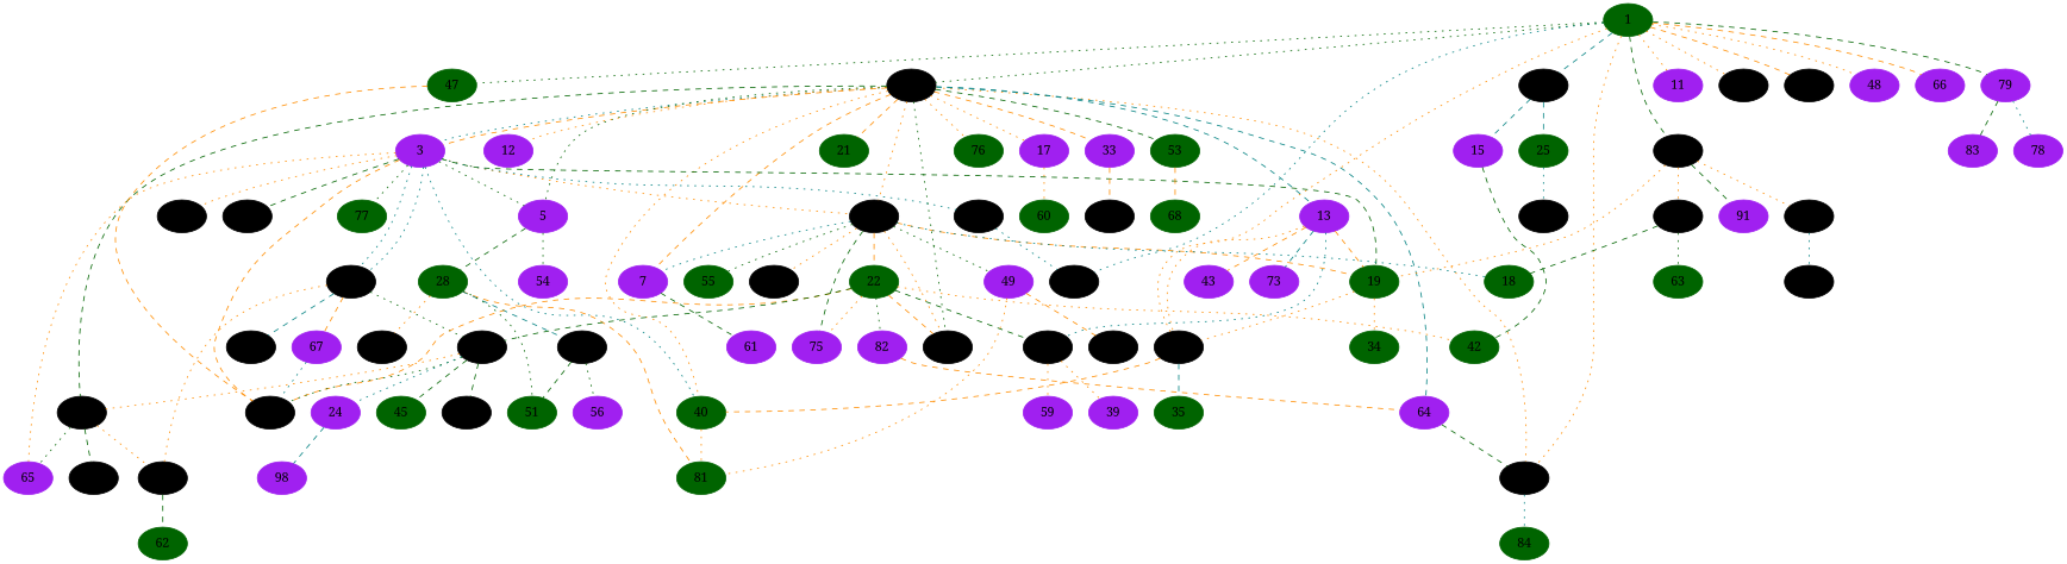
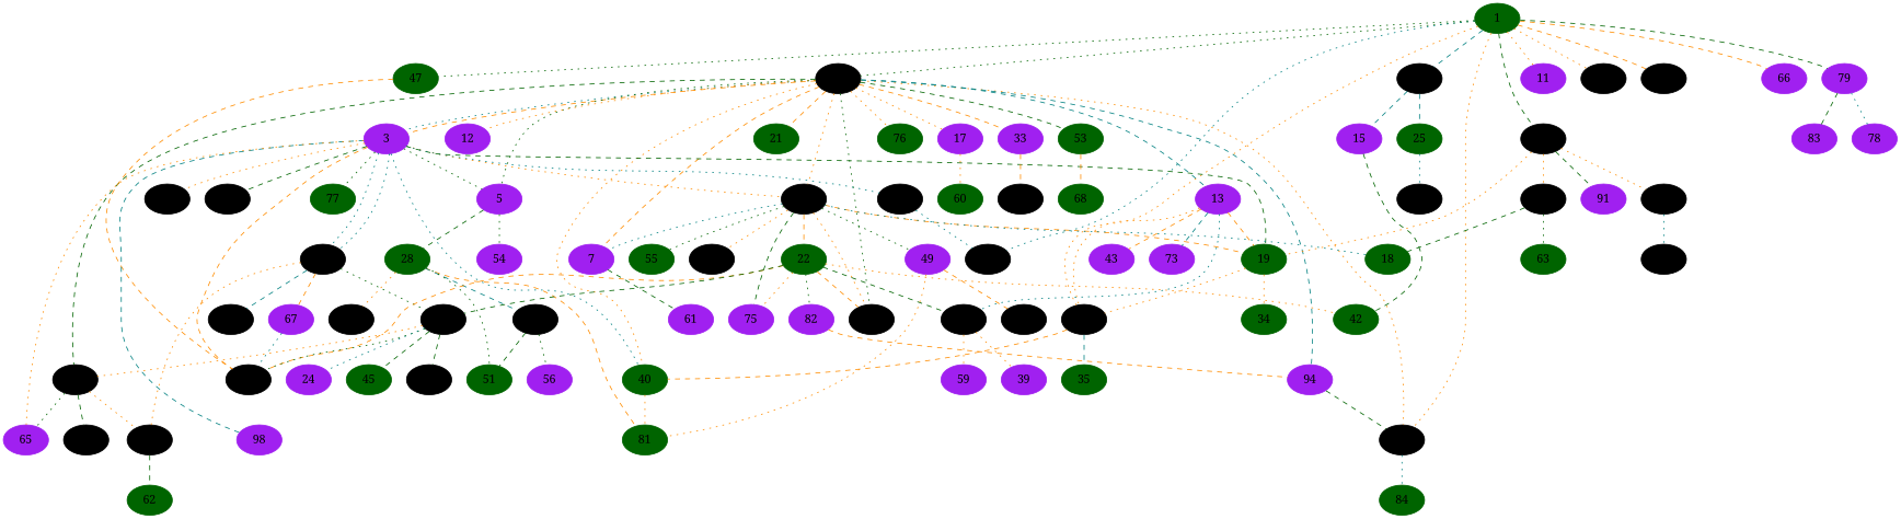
  graph {
    fontname="Noto Serif"
    node [color=black fontname="Noto Serif" style=filled]
    edge [color=darkorange fontname="Noto Serif" style=dotted]
    1 [color=darkgreen]
    2
    4
    10
    11 [color=purple]
    14
    27
    29
    46
    47 [color=darkgreen]
-   48 [color=purple]
    66 [color=purple]
    72
    79 [color=purple]
    3 [color=purple]
    5 [color=purple]
    6
    7 [color=purple]
    12 [color=purple]
    13 [color=purple]
    17 [color=purple]
    21 [color=darkgreen]
    26
    33 [color=purple]
    40 [color=darkgreen]
    53 [color=darkgreen]
-   64 [color=purple]
+   64 [color=purple label=94]
    69
    76 [color=darkgreen]
    15 [color=purple]
    25 [color=darkgreen]
    19 [color=darkgreen]
    16
    n34 [color=purple label=91]
    41
    35 [color=darkgreen]
    74
    84 [color=darkgreen]
    78 [color=purple]
    83 [color=purple]
    8
    20
    37
    50
    n45 [color=purple label=98]
    65 [color=purple]
    77 [color=darkgreen]
    28 [color=darkgreen]
    54 [color=purple]
    18 [color=darkgreen]
    22 [color=darkgreen]
    49 [color=purple]
    55 [color=darkgreen]
    70
    75 [color=purple]
    61 [color=purple]
    32
    43 [color=purple]
    73 [color=purple]
    60 [color=darkgreen]
    30
    52
    80
    81 [color=darkgreen]
    68 [color=darkgreen]
    9
    23
    67 [color=purple]
    34 [color=darkgreen]
    42 [color=darkgreen]
    85
    36
    38
    51 [color=darkgreen]
    82 [color=purple]
    57
    24 [color=purple]
    44
    45 [color=darkgreen]
    62 [color=darkgreen]
    63 [color=darkgreen]
    71
    39 [color=purple]
    59 [color=purple]
    56 [color=purple]
    1 -- 2 [color=darkgreen]
    1 -- 4 [color=teal style=dashed]
    1 -- 10 [color=darkgreen style=dashed]
    1 -- 11
    1 -- 14
    1 -- 27
    1 -- 29 [style=dashed]
    1 -- 46 [color=teal]
    1 -- 47 [color=darkgreen]
-   1 -- 48
    1 -- 66 [style=dashed]
    1 -- 72
    1 -- 79 [color=darkgreen style=dashed]
    2 -- 72
    2 -- 3 [color=teal]
    2 -- 3 [style=dashed]
    2 -- 5 [color=darkgreen]
    2 -- 6
    2 -- 7 [style=dashed]
    2 -- 12
    2 -- 13 [color=teal style=dashed]
    2 -- 17
    2 -- 21 [style=dashed]
    2 -- 26 [color=darkgreen style=dashed]
    2 -- 33 [style=dashed]
    2 -- 40
    2 -- 53 [color=darkgreen style=dashed]
    2 -- 64 [color=teal style=dashed]
    2 -- 69 [color=darkgreen]
    2 -- 76
    4 -- 15 [color=teal style=dashed]
    4 -- 25 [color=teal style=dashed]
    10 -- 19
    10 -- 16
    10 -- n34 [color=darkgreen style=dashed]
    10 -- 41
    27 -- 40 [style=dashed]
    27 -- 35 [color=teal style=dashed]
    47 -- 74 [style=dashed]
    72 -- 84 [color=teal]
    79 -- 78 [color=teal]
    79 -- 83 [color=darkgreen style=dashed]
    3 -- 5 [color=darkgreen]
    3 -- 6
    3 -- 40 [color=teal]
    3 -- 19 [color=darkgreen style=dashed]
    3 -- 74 [style=dashed]
    3 -- 8 [color=teal]
    3 -- 8 [color=teal]
    3 -- 20
    3 -- 37 [color=teal]
    3 -- 50 [color=darkgreen style=dashed]
-   24 -- n45 [color=teal style=dashed]
+   3 -- n45 [color=teal style=dashed]
    3 -- 65
    3 -- 77 [color=darkgreen]
    5 -- 28 [color=darkgreen style=dashed]
    5 -- 54 [color=darkgreen]
    6 -- 7 [color=teal]
    6 -- 69
    6 -- 19 [style=dashed]
    6 -- 18 [color=teal]
    6 -- 22 [style=dashed]
    6 -- 49 [color=darkgreen]
    6 -- 55 [color=darkgreen]
    6 -- 70
    6 -- 75 [color=darkgreen style=dashed]
    7 -- 61 [color=darkgreen style=dashed]
    13 -- 27
    13 -- 19 [style=dashed]
    13 -- 32 [color=teal]
    13 -- 43 [style=dashed]
    13 -- 73 [color=teal style=dashed]
    17 -- 60
    26 -- 65 [color=darkgreen]
    26 -- 30
    26 -- 52 [color=darkgreen style=dashed]
    33 -- 80 [style=dashed]
    40 -- 81
    53 -- 68 [style=dashed]
    64 -- 72 [color=darkgreen style=dashed]
    15 -- 42 [color=darkgreen style=dashed]
    25 -- 85 [color=teal]
    19 -- 27
    19 -- 34
    16 -- 18 [color=darkgreen style=dashed]
    16 -- 63 [color=darkgreen]
    41 -- 71 [color=teal]
    8 -- 30
    8 -- 9 [color=teal style=dashed]
    8 -- 23 [color=darkgreen]
    8 -- 67 [style=dashed]
    37 -- 46 [color=teal]
    28 -- 81 [style=dashed]
    28 -- 36
    28 -- 38 [color=teal style=dashed]
    28 -- 51 [color=darkgreen]
    22 -- 69 [style=dashed]
    22 -- 74 [style=dashed]
    22 -- 75
    22 -- 32 [color=darkgreen style=dashed]
    22 -- 23 [color=darkgreen style=dashed]
    22 -- 42
    22 -- 82 [color=darkgreen]
    49 -- 81
    49 -- 57 [style=dashed]
    32 -- 39
    32 -- 59
    30 -- 62 [color=darkgreen style=dashed]
    23 -- 26
    23 -- 74 [color=darkgreen]
    23 -- 24 [color=teal]
    23 -- 44 [color=darkgreen style=dashed]
    23 -- 45 [color=darkgreen style=dashed]
    67 -- 74 [color=teal]
    38 -- 51 [color=darkgreen style=dashed]
    38 -- 56 [color=darkgreen]
    82 -- 64 [style=dashed]
  }
